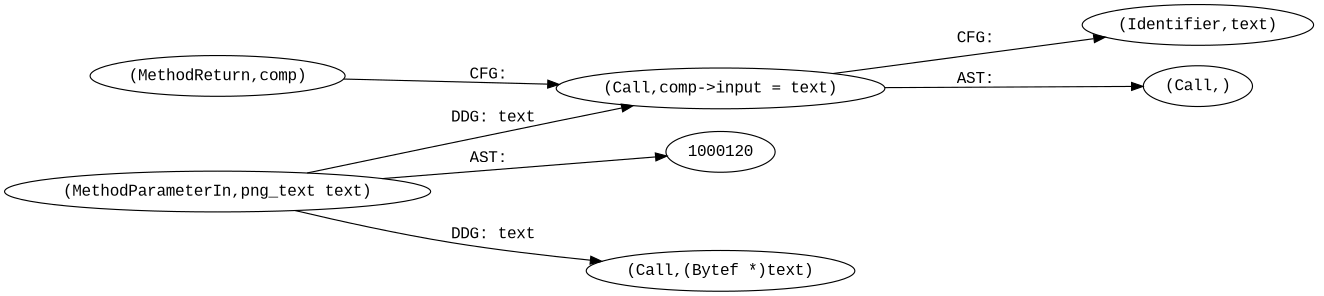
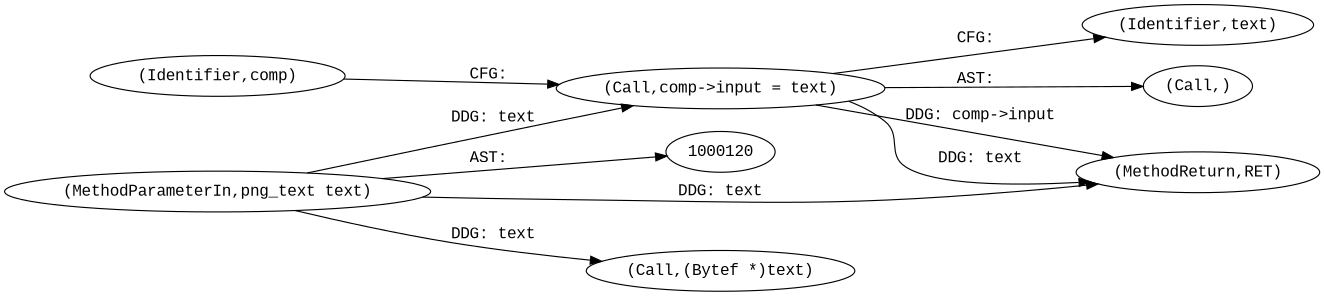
  digraph {
    fontname="Liberation Mono"
    rankdir=LR
    node [fontname="Liberation Mono"]
    edge [fontname="Liberation Mono"]
    n1 [label="(Call,comp->input = text)"]
    n2 [label="(Call,)"]
+   n3 [label="(MethodReturn,RET)"]
    n4 [label="(Identifier,text)"]
    n5 [label="(MethodParameterIn,png_text text)"]
    n6 [label="(Call,(Bytef *)text)"]
    1000120
-   n8 [label="(MethodReturn,comp)"]
+   n8 [label="(Identifier,comp)"]
    n1 -> n2 [label="AST: "]
+   n1 -> n3 [label="DDG: comp->input"]
+   n1 -> n3 [label="DDG: text"]
    n1 -> n4 [label="CFG: "]
    n5 -> n1 [label="DDG: text"]
+   n5 -> n3 [label="DDG: text"]
    n5 -> n6 [label="DDG: text"]
    n5 -> 1000120 [label="AST: "]
    n8 -> n1 [label="CFG: "]
  }
